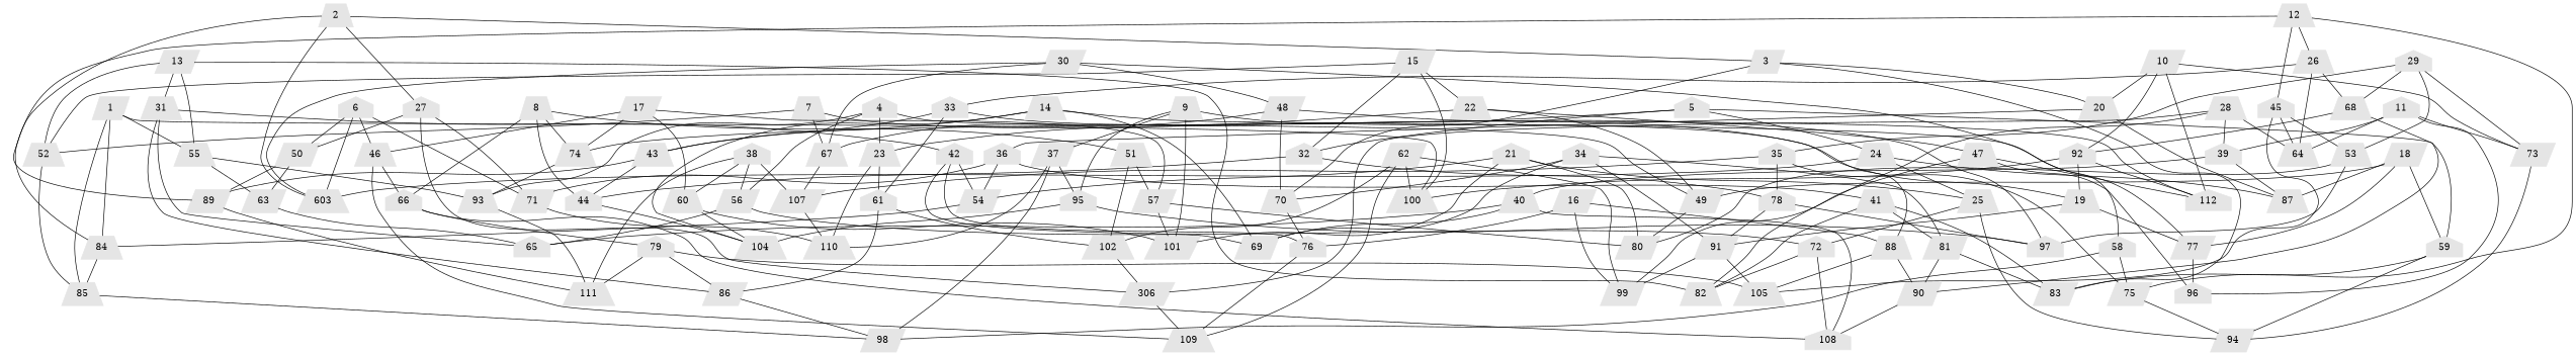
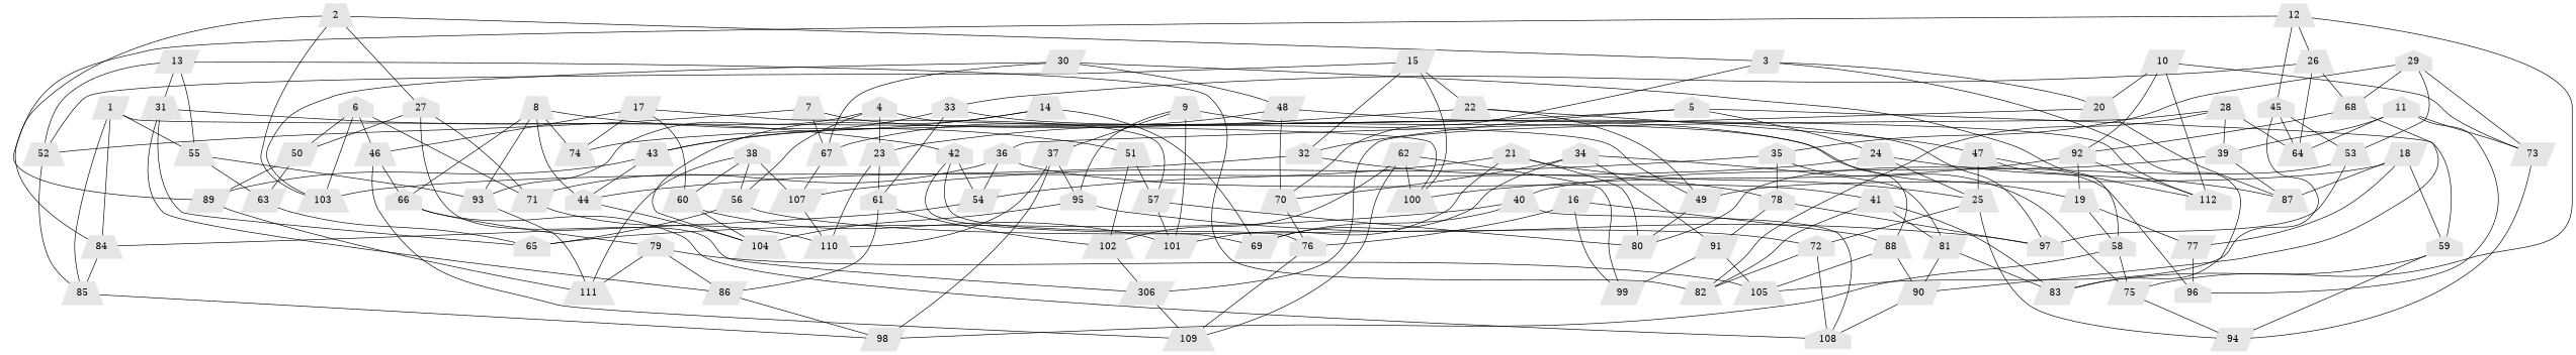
  graph {
    node [color=gray90 shape=trapezium style=filled]
    1 [shape=parallelogram]
    55
    84
    85
    100
    93
    63 [shape=parallelogram]
    98 [shape=parallelogram]
    3 [shape=parallelogram]
    2
    27 [shape=house]
    89 [shape=parallelogram]
-   103 [label=603]
+   103
    20
    70
    83 [shape=parallelogram]
    50 [shape=parallelogram]
    71 [shape=parallelogram]
    n19 [label=306 shape=parallelogram]
    111
    87
    36 [shape=house]
    76 [shape=house]
    4 [shape=house]
    23
    49 [shape=parallelogram]
    56 [shape=parallelogram]
    61 [shape=house]
    110
    80 [shape=parallelogram]
    72 [shape=house]
    65 [shape=house]
    5 [shape=house]
    24
    32 [shape=house]
    59 [shape=house]
    74
    25
    44 [shape=house]
    78 [shape=house]
    94 [shape=parallelogram]
    6 [shape=house]
    46
    66 [shape=house]
    109
    7
    19
    52
    67
    77 [shape=parallelogram]
    58 [shape=house]
    57 [shape=parallelogram]
    51
    102
    107 [shape=parallelogram]
    8
    104
    108 [shape=house]
    79 [shape=house]
    37 [shape=parallelogram]
    9
    88
    95 [shape=house]
    101 [shape=parallelogram]
    105
    90 [shape=parallelogram]
    97 [shape=house]
    10 [shape=parallelogram]
    73 [shape=parallelogram]
    92 [shape=house]
    112 [shape=house]
    11 [shape=house]
    39 [shape=house]
    64
    96 [shape=house]
    40
    12
    26
    45 [shape=house]
    75 [shape=parallelogram]
    33 [shape=house]
    68
    53
    13 [shape=parallelogram]
    31
    82
    42 [shape=house]
    86 [shape=parallelogram]
    14
    43
    69 [shape=parallelogram]
    15 [shape=parallelogram]
    22
    47
    16 [shape=parallelogram]
    99 [shape=parallelogram]
    17 [shape=parallelogram]
    60
    18 [shape=parallelogram]
    54 [shape=parallelogram]
    41
    21 [shape=house]
    28
    29 [shape=house]
    35 [shape=house]
    30 [shape=parallelogram]
    48 [shape=parallelogram]
    91 [shape=parallelogram]
    34 [shape=house]
    81 [shape=parallelogram]
    38 [shape=house]
    62 [shape=parallelogram]
    1 -- 55
    1 -- 84
    1 -- 85
    1 -- 100
    55 -- 93
    55 -- 63
    84 -- 85
    85 -- 98
    93 -- 111
    63 -- 65
    3 -- 20
    3 -- 70
    3 -- 83
    2 -- 3
    2 -- 27
    2 -- 89
    2 -- 103
    27 -- 50
    27 -- 71
    27 -- n19
    89 -- 111
    20 -- 87
    20 -- 36
    70 -- 76
    50 -- 63
    50 -- 89
    71 -- 110
    n19 -- 109
    36 -- 71
    36 -- 54
    36 -- 41
    76 -- 109
    4 -- 93
    4 -- 23
    4 -- 49
    4 -- 56
    23 -- 61
    23 -- 110
    49 -- 80
    56 -- 72
    56 -- 65
    61 -- 102
    61 -- 86
    72 -- 108
    72 -- 82
    5 -- 24
    5 -- 32
    5 -- 59
    5 -- 74
    24 -- 103
    24 -- 87
    24 -- 25
    32 -- 44
    32 -- 78
    59 -- 83
    59 -- 94
-   74 -- 93
+   8 -- 93
    25 -- 72
    25 -- 94
    44 -- 104
    78 -- 97
    78 -- 91
    6 -- 103
    6 -- 50
    6 -- 71
    6 -- 46
    46 -- 66
    46 -- 109
    66 -- 108
    66 -- 79
    7 -- 19
    7 -- 52
    7 -- 67
    19 -- 77
-   19 -- 91
+   19 -- 58
    52 -- 85
    67 -- 107
    77 -- 96
    58 -- 98
    58 -- 75
    57 -- 80
    57 -- 101
    51 -- 57
    51 -- 102
    102 -- n19
    107 -- 110
    8 -- 74
    8 -- 44
    8 -- 66
    8 -- 51
    79 -- 111
    79 -- 105
    79 -- 86
    37 -- 98
    37 -- 110
    37 -- 95
    9 -- 37
    9 -- 88
    9 -- 95
    9 -- 101
    88 -- 105
    88 -- 90
    95 -- 104
    95 -- 97
    90 -- 108
    10 -- 20
    10 -- 73
    10 -- 92
    10 -- 112
    73 -- 94
    92 -- 100
    92 -- 19
    92 -- 112
    11 -- 73
    11 -- 39
    11 -- 64
    11 -- 96
    39 -- 87
    39 -- 40
    40 -- 65
    40 -- 108
    40 -- 69
    12 -- 84
    12 -- 26
    12 -- 45
    12 -- 75
    26 -- 64
    26 -- 33
    26 -- 68
    45 -- 105
    45 -- 64
    45 -- 53
    75 -- 94
    33 -- 61
    33 -- 97
    33 -- 43
    68 -- 90
    68 -- 92
    53 -- 80
    53 -- 97
    13 -- 55
    13 -- 52
    13 -- 31
    13 -- 82
    31 -- 65
    31 -- 42
    31 -- 86
    42 -- 76
    42 -- 69
    42 -- 54
    86 -- 98
-   14 -- 77
    14 -- 104
    14 -- 43
    14 -- 69
    43 -- 89
    43 -- 44
    15 -- 100
    15 -- 32
    15 -- 52
    15 -- 22
    22 -- 23
    22 -- 49
    22 -- 47
    47 -- 112
    47 -- 96
-   47 -- 99
+   47 -- 25
    16 -- 76
    16 -- 88
    16 -- 99
    17 -- 74
    17 -- 46
    17 -- 57
    17 -- 60
    60 -- 104
    60 -- 101
    18 -- 87
    18 -- 49
    18 -- 59
    18 -- 77
    54 -- 84
    41 -- 83
    41 -- 82
    41 -- 81
    21 -- 80
    21 -- 25
    21 -- 101
    21 -- 54
    28 -- n19
    28 -- 39
    28 -- 64
    28 -- 82
    29 -- 73
    29 -- 68
    29 -- 53
    29 -- 35
    35 -- 78
    35 -- 107
    35 -- 75
    30 -- 103
    30 -- 67
    30 -- 58
    30 -- 48
    48 -- 70
    48 -- 67
    48 -- 112
    91 -- 105
    91 -- 99
    34 -- 70
    34 -- 69
    34 -- 91
    34 -- 81
    81 -- 83
    81 -- 90
    38 -- 111
    38 -- 56
    38 -- 107
    38 -- 60
    62 -- 100
    62 -- 109
    62 -- 102
    62 -- 99
  }
